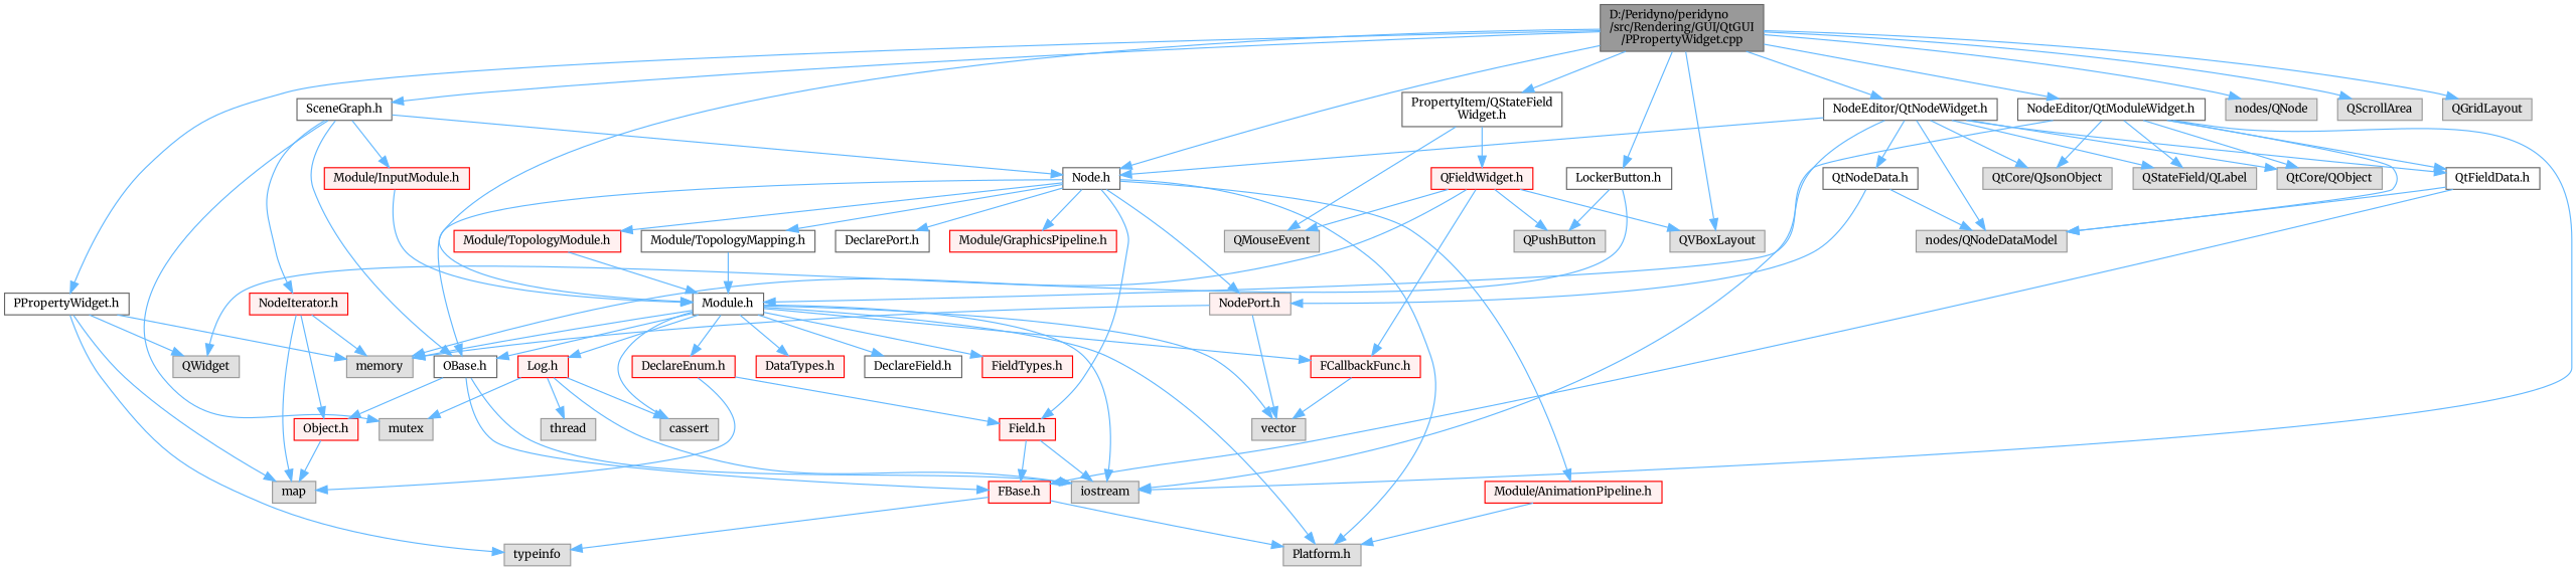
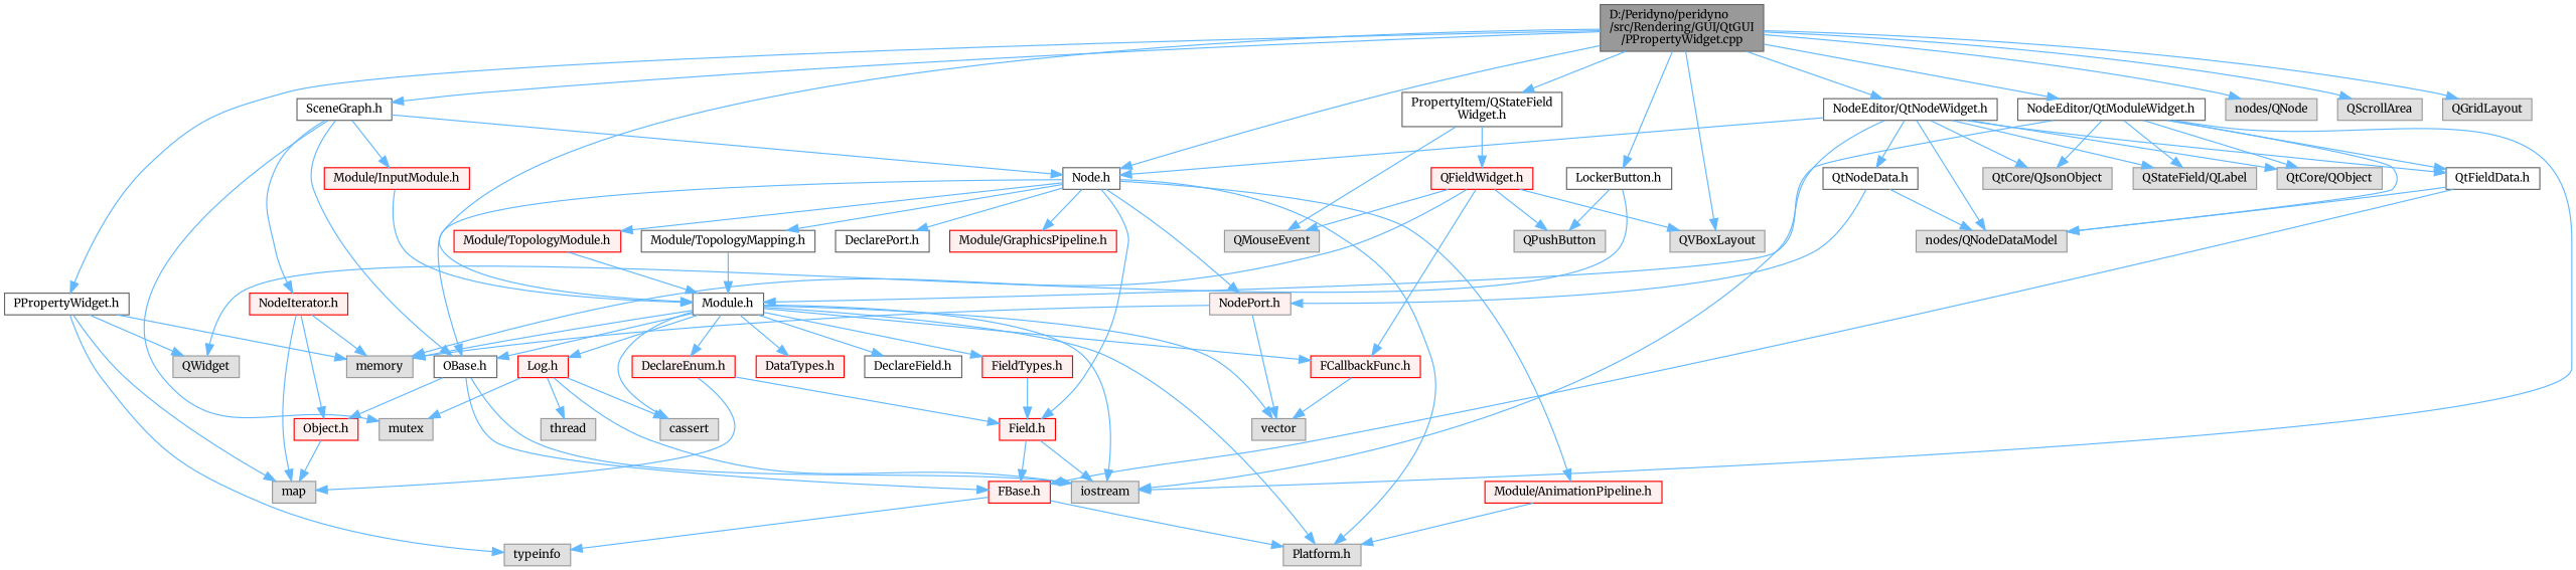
  digraph {
    fontname=Merriweather
    node [color=grey60 fillcolor="#E0E0E0" fontname=Merriweather fontsize=10 shape=box style=filled]
    edge [color=steelblue1 fontname=Merriweather fontsize=10 labelfontname=Helvetica labelfontsize=10 style=solid]
    n1 [color=gray40 fillcolor=grey60 fontcolor=black height=0.2 label="D:/Peridyno/peridyno\l/src/Rendering/GUI/QtGUI\l/PPropertyWidget.cpp" width=0.4]
    n2 [color=grey40 fillcolor=white height=0.2 label="PPropertyWidget.h" width=0.4]
    n3 [color=grey40 fillcolor=white height=0.2 label="Module.h" width=0.4]
    n4 [color=grey40 fillcolor=white height=0.2 label="Node.h" width=0.4]
    n5 [color=grey40 fillcolor=white height=0.2 label="SceneGraph.h" width=0.4]
    n6 [color=grey40 fillcolor=white height=0.2 label="NodeEditor/QtNodeWidget.h" width=0.4]
    n7 [color=grey40 fillcolor=white height=0.2 label="NodeEditor/QtModuleWidget.h" width=0.4]
    n8 [height=0.2 label="nodes/QNode" width=0.4]
    n9 [color=grey40 fillcolor=white height=0.2 label="LockerButton.h" width=0.4]
    n10 [height=0.2 label=QVBoxLayout width=0.4]
    n11 [height=0.2 label=QScrollArea width=0.4]
    n12 [height=0.2 label=QGridLayout width=0.4]
    n13 [color=grey40 fillcolor=white height=0.2 label="PropertyItem/QStateField\lWidget.h" width=0.4]
    n14 [height=0.2 label=map width=0.4]
    n15 [height=0.2 label=QWidget width=0.4]
    n16 [height=0.2 label=typeinfo width=0.4]
    n17 [height=0.2 label=memory width=0.4]
    n18 [height=0.2 label="Platform.h" width=0.4]
    n19 [height=0.2 label=vector width=0.4]
    n20 [height=0.2 label=cassert width=0.4]
    n21 [height=0.2 label=iostream width=0.4]
    n22 [color=grey40 fillcolor=white height=0.2 label="OBase.h" width=0.4]
    n23 [color=red fillcolor="#FFF0F0" height=0.2 label="Log.h" width=0.4]
    n24 [color=red fillcolor="#FFF0F0" height=0.2 label="DataTypes.h" width=0.4]
    n25 [color=red fillcolor="#FFF0F0" height=0.2 label="DeclareEnum.h" width=0.4]
    n26 [color=grey40 fillcolor=white height=0.2 label="DeclareField.h" width=0.4]
    n27 [color=red fillcolor="#FFF0F0" height=0.2 label="FCallbackFunc.h" width=0.4]
    n28 [color=red fillcolor="#FFF0F0" height=0.2 label="FieldTypes.h" width=0.4]
    n29 [color=red fillcolor="#FFF0F0" height=0.2 label="Field.h" width=0.4]
    n30 [color=grey40 fillcolor=white height=0.2 label="DeclarePort.h" width=0.4]
    n31 [fillcolor="#FFF0F0" height=0.2 label="NodePort.h" width=0.4]
    n32 [color=red fillcolor="#FFF0F0" height=0.2 label="Module/TopologyModule.h" width=0.4]
    n33 [color=grey40 fillcolor=white height=0.2 label="Module/TopologyMapping.h" width=0.4]
    n34 [color=red fillcolor="#FFF0F0" height=0.2 label="Module/AnimationPipeline.h" width=0.4]
    n35 [color=red fillcolor="#FFF0F0" height=0.2 label="Module/GraphicsPipeline.h" width=0.4]
    n36 [height=0.2 label=mutex width=0.4]
    n37 [color=red fillcolor="#FFF0F0" height=0.2 label="NodeIterator.h" width=0.4]
    n38 [color=red fillcolor="#FFF0F0" height=0.2 label="Module/InputModule.h" width=0.4]
    n39 [height=0.2 label="QtCore/QObject" width=0.4]
    n40 [height=0.2 label="QtCore/QJsonObject" width=0.4]
    n41 [height=0.2 label="QStateField/QLabel" width=0.4]
    n42 [height=0.2 label="nodes/QNodeDataModel" width=0.4]
    n43 [color=grey40 fillcolor=white height=0.2 label="QtNodeData.h" width=0.4]
    n44 [color=grey40 fillcolor=white height=0.2 label="QtFieldData.h" width=0.4]
    n45 [height=0.2 label=QPushButton width=0.4]
    n46 [color=red fillcolor="#FFF0F0" height=0.2 label="QFieldWidget.h" width=0.4]
    n47 [height=0.2 label=QMouseEvent width=0.4]
    n48 [color=red fillcolor="#FFF0F0" height=0.2 label="FBase.h" width=0.4]
    n49 [color=red fillcolor="#FFF0F0" height=0.2 label="Object.h" width=0.4]
    n50 [height=0.2 label=thread width=0.4]
    n1 -> n2
    n1 -> n3
    n1 -> n4
    n1 -> n5
    n1 -> n6
    n1 -> n7
    n1 -> n8
    n1 -> n9
    n1 -> n10
    n1 -> n11
    n1 -> n12
    n1 -> n13
    n2 -> n14
    n2 -> n15
    n2 -> n16
    n2 -> n17
    n3 -> n17
    n3 -> n18
    n3 -> n19
    n3 -> n20
    n3 -> n21
    n3 -> n22
    n3 -> n23
    n3 -> n24
    n3 -> n25
    n3 -> n26
    n3 -> n27
    n3 -> n28
    n4 -> n18
    n4 -> n22
    n4 -> n29
    n4 -> n30
    n4 -> n31
    n4 -> n32
    n4 -> n33
    n4 -> n34
    n4 -> n35
    n5 -> n4
    n5 -> n22
    n5 -> n36
    n5 -> n37
    n5 -> n38
    n6 -> n4
    n6 -> n21
    n6 -> n39
    n6 -> n40
    n6 -> n41
    n6 -> n42
    n6 -> n43
    n6 -> n44
    n7 -> n3
    n7 -> n21
    n7 -> n39
    n7 -> n40
    n7 -> n41
    n7 -> n42
    n7 -> n44
    n9 -> n15
    n9 -> n45
    n13 -> n46
    n13 -> n47
    n22 -> n21
    n22 -> n48
    n22 -> n49
    n23 -> n20
    n23 -> n21
    n23 -> n36
    n23 -> n50
    n25 -> n14
    n25 -> n29
    n27 -> n19
+   n28 -> n29
    n29 -> n21
    n29 -> n48
    n31 -> n17
    n31 -> n19
    n32 -> n3
    n33 -> n3
    n34 -> n18
    n37 -> n14
    n37 -> n17
    n37 -> n49
    n38 -> n3
    n43 -> n31
    n43 -> n42
    n44 -> n42
    n44 -> n48
    n46 -> n10
    n46 -> n17
    n46 -> n27
    n46 -> n45
    n46 -> n47
    n48 -> n16
    n48 -> n18
    n49 -> n14
  }
